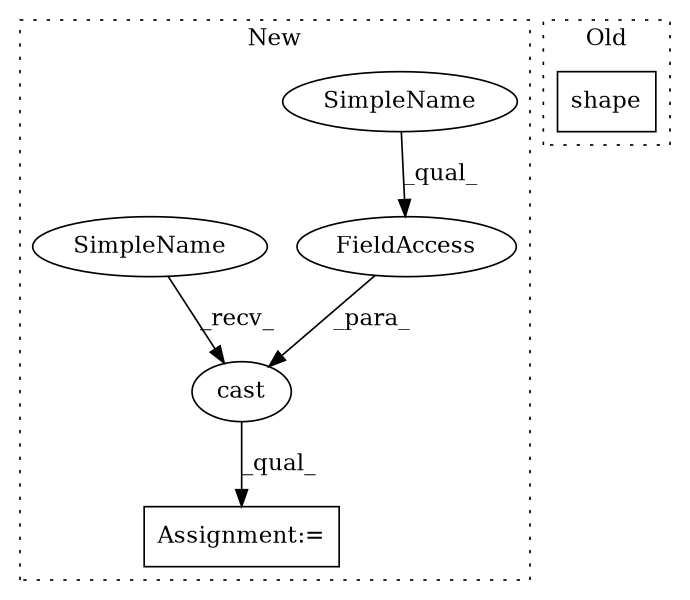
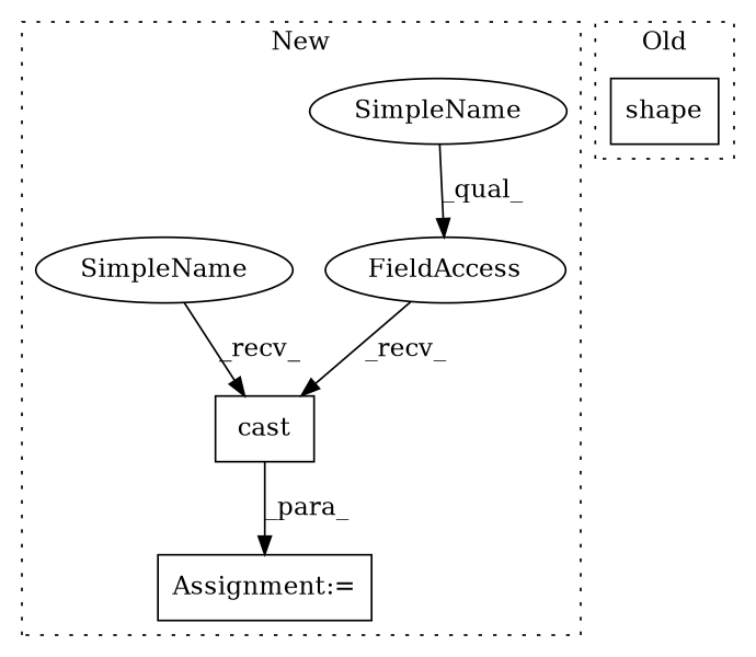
  digraph {
    node [a=32 l=10 s=3204 shape=box]
-   n1 [l="5,1" label=cast s="3192,3220" shape=ellipse]
+   n1 [l="5,1" label=cast s="3192,3220"]
    n2 [a=22 l=16 label=FieldAccess shape=ellipse]
    n3 [a=7 l=1 label="Assignment:=" s=3570]
    n4 [a=42 label=SimpleName shape=ellipse]
    n5 [a=42 label=SimpleName s=3181 shape=ellipse]
    n6 [l="6,1" label=shape s="3546,3558"]
    subgraph cluster_1 {
      label=New
      style=dotted
      n1
      n2
      n3
      n4
      n5
    }
    subgraph cluster_2 {
      label=Old
      style=dotted
      n6
    }
-   n1 -> n3 [label=_qual_]
-   n2 -> n1 [label=_para_]
+   n1 -> n3 [label=_para_]
+   n2 -> n1 [label=_recv_]
    n4 -> n2 [label=_qual_]
    n5 -> n1 [label=_recv_]
  }
